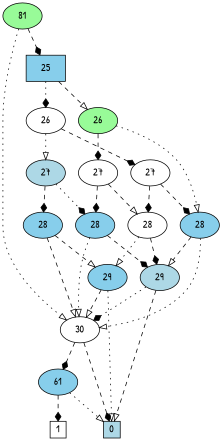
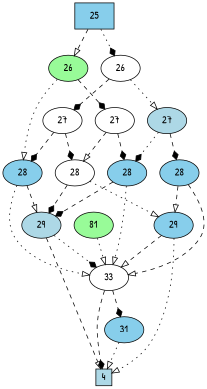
  digraph {
    fontname="Patrick Hand"
    node [fillcolor=white fontname="Patrick Hand" style=filled]
    edge [arrowhead=diamond fontname="Patrick Hand" style=dashed]
-   n1 [fillcolor=lightblue height=0.3 label=0 shape=box width=0.3]
-   n2 [height=0.3 label=1 shape=box width=0.3]
+   n1 [fillcolor=lightblue height=0.3 label=4 shape=box width=0.3]
    n3 [fillcolor=palegreen label=81]
    n4 [fillcolor=skyblue label=25 shape=box]
-   n5 [label=30]
+   n5 [label=33]
    n6 [label=26]
    n7 [fillcolor=palegreen label=26]
-   n8 [fillcolor=skyblue label=61]
+   n8 [fillcolor=skyblue label=31]
    n9 [label=27]
    n10 [fillcolor=lightblue label=27]
    n11 [fillcolor=skyblue label=28]
    n12 [label=27]
    n13 [label=28]
    n14 [fillcolor=skyblue label=28]
    n15 [fillcolor=skyblue label=28]
    n16 [fillcolor=lightblue label=29]
    n17 [fillcolor=skyblue label=29]
-   n3 -> n4
    n3 -> n5 [arrowhead=onormal style=dotted]
    n4 -> n6 [style=dotted]
    n4 -> n7 [arrowhead=onormal]
    n5 -> n1
    n5 -> n8
    n6 -> n9
    n6 -> n10 [arrowhead=onormal style=dotted]
    n7 -> n11 [arrowhead=onormal style=dotted]
    n7 -> n12
    n8 -> n1 [arrowhead=onormal style=dotted]
-   n8 -> n2
    n9 -> n11
    n9 -> n13
    n10 -> n14 [style=dotted]
    n10 -> n15
    n11 -> n5 [arrowhead=onormal style=dotted]
    n11 -> n16 [arrowhead=onormal]
    n12 -> n13 [arrowhead=onormal]
    n12 -> n14
    n13 -> n16
    n13 -> n17 [arrowhead=onormal style=dotted]
    n14 -> n5 [arrowhead=onormal style=dotted]
    n14 -> n16
    n15 -> n5 [arrowhead=onormal]
    n15 -> n17 [arrowhead=onormal]
    n16 -> n1 [arrowhead=onormal]
    n16 -> n5 [style=dotted]
    n17 -> n1 [arrowhead=onormal style=dotted]
    n17 -> n5 [arrowhead=onormal]
  }
